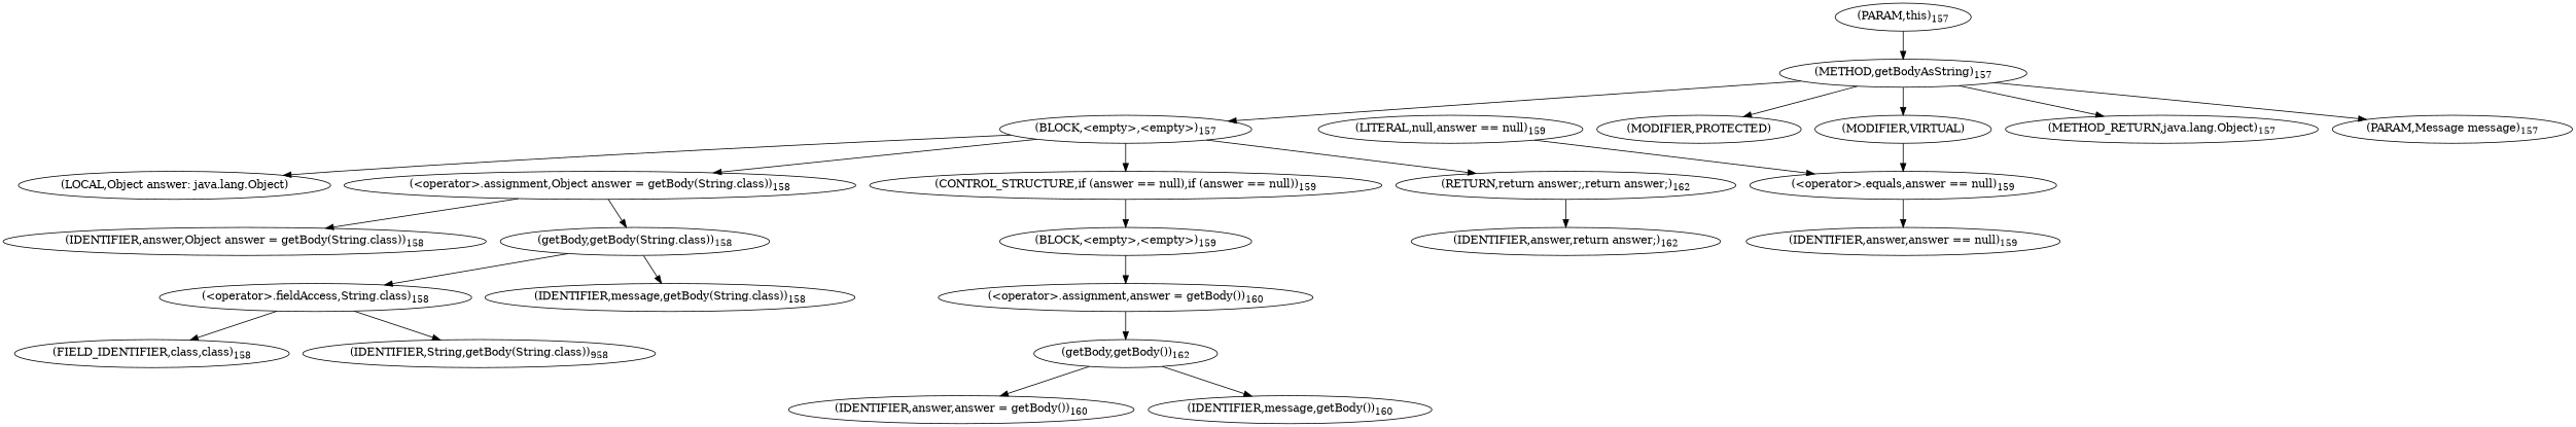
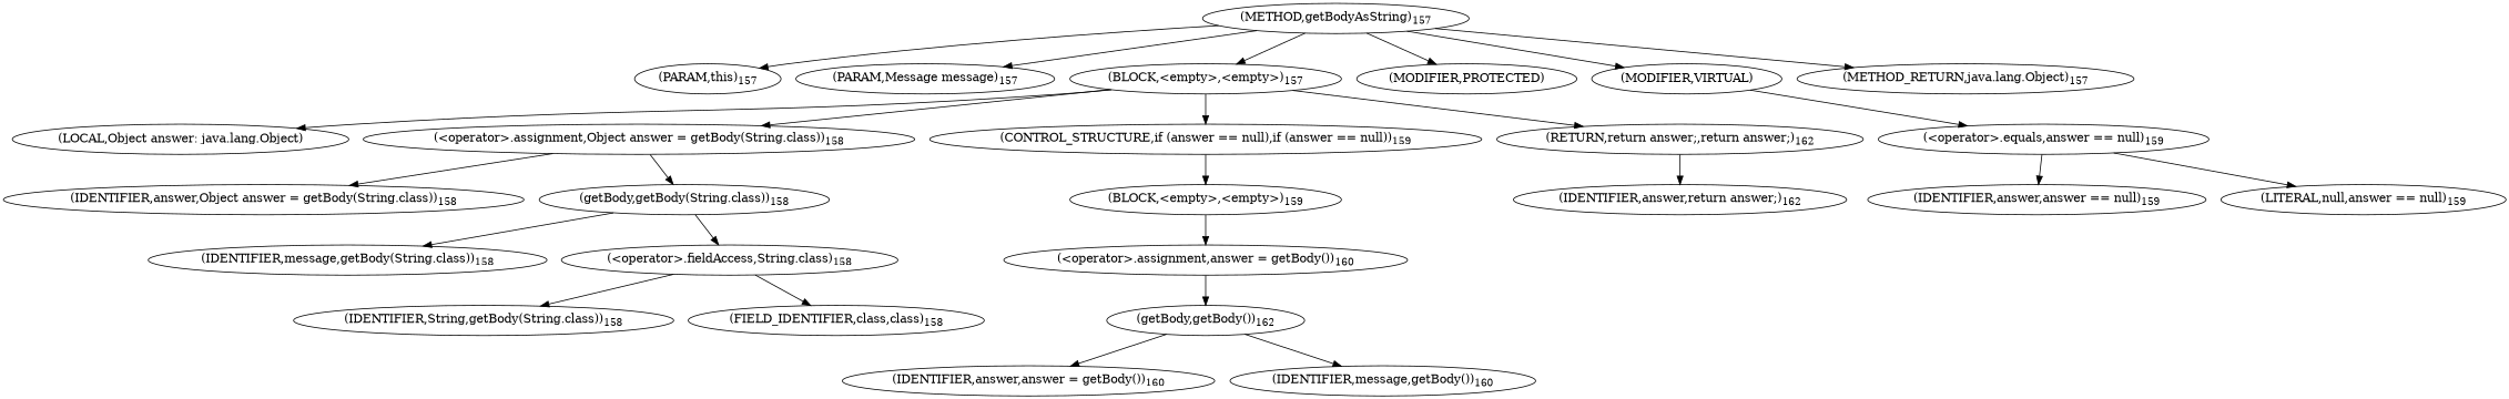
  digraph {
    n1 [label=<(METHOD,getBodyAsString)<SUB>157</SUB>>]
    n2 [label=<(PARAM,this)<SUB>157</SUB>>]
    n3 [label=<(PARAM,Message message)<SUB>157</SUB>>]
    n4 [label=<(BLOCK,&lt;empty&gt;,&lt;empty&gt;)<SUB>157</SUB>>]
    n5 [label=<(MODIFIER,PROTECTED)>]
    n6 [label=<(MODIFIER,VIRTUAL)>]
    n7 [label=<(METHOD_RETURN,java.lang.Object)<SUB>157</SUB>>]
    n8 [label=<(LOCAL,Object answer: java.lang.Object)>]
    n9 [label=<(&lt;operator&gt;.assignment,Object answer = getBody(String.class))<SUB>158</SUB>>]
    n10 [label=<(CONTROL_STRUCTURE,if (answer == null),if (answer == null))<SUB>159</SUB>>]
    n11 [label=<(RETURN,return answer;,return answer;)<SUB>162</SUB>>]
    n12 [label=<(&lt;operator&gt;.equals,answer == null)<SUB>159</SUB>>]
    n13 [label=<(IDENTIFIER,answer,Object answer = getBody(String.class))<SUB>158</SUB>>]
    n14 [label=<(getBody,getBody(String.class))<SUB>158</SUB>>]
    n15 [label=<(BLOCK,&lt;empty&gt;,&lt;empty&gt;)<SUB>159</SUB>>]
    n16 [label=<(IDENTIFIER,answer,return answer;)<SUB>162</SUB>>]
    n17 [label=<(IDENTIFIER,message,getBody(String.class))<SUB>158</SUB>>]
    n18 [label=<(&lt;operator&gt;.fieldAccess,String.class)<SUB>158</SUB>>]
-   n19 [label=<(IDENTIFIER,String,getBody(String.class))<SUB>958</SUB>>]
+   n19 [label=<(IDENTIFIER,String,getBody(String.class))<SUB>158</SUB>>]
    n20 [label=<(FIELD_IDENTIFIER,class,class)<SUB>158</SUB>>]
    n21 [label=<(IDENTIFIER,answer,answer == null)<SUB>159</SUB>>]
    n22 [label=<(LITERAL,null,answer == null)<SUB>159</SUB>>]
    n23 [label=<(&lt;operator&gt;.assignment,answer = getBody())<SUB>160</SUB>>]
    n24 [label=<(getBody,getBody())<SUB>162</SUB>>]
    n25 [label=<(IDENTIFIER,answer,answer = getBody())<SUB>160</SUB>>]
    n26 [label=<(IDENTIFIER,message,getBody())<SUB>160</SUB>>]
-   n2 -> n1
+   n1 -> n2
    n1 -> n3
    n1 -> n4
    n1 -> n5
    n1 -> n6
    n1 -> n7
    n4 -> n8
    n4 -> n9
    n4 -> n10
    n4 -> n11
    n6 -> n12
    n9 -> n13
    n9 -> n14
    n10 -> n15
    n11 -> n16
    n12 -> n21
-   n22 -> n12
+   n12 -> n22
    n14 -> n17
    n14 -> n18
    n15 -> n23
    n18 -> n19
    n18 -> n20
    n23 -> n24
    n24 -> n25
    n24 -> n26
  }
